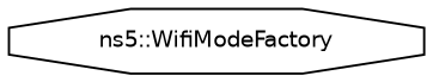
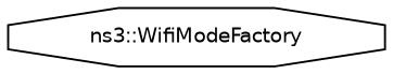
  digraph {
    rankdir=LR
-   n1 [color=black fillcolor=white fontname=Helvetica fontsize=10 height=0.2 label="ns5::WifiModeFactory" shape=octagon style=filled width=0.4]
+   n1 [color=black fillcolor=white fontname=Helvetica fontsize=10 height=0.2 label="ns3::WifiModeFactory" shape=octagon style=filled width=0.4]
  }
